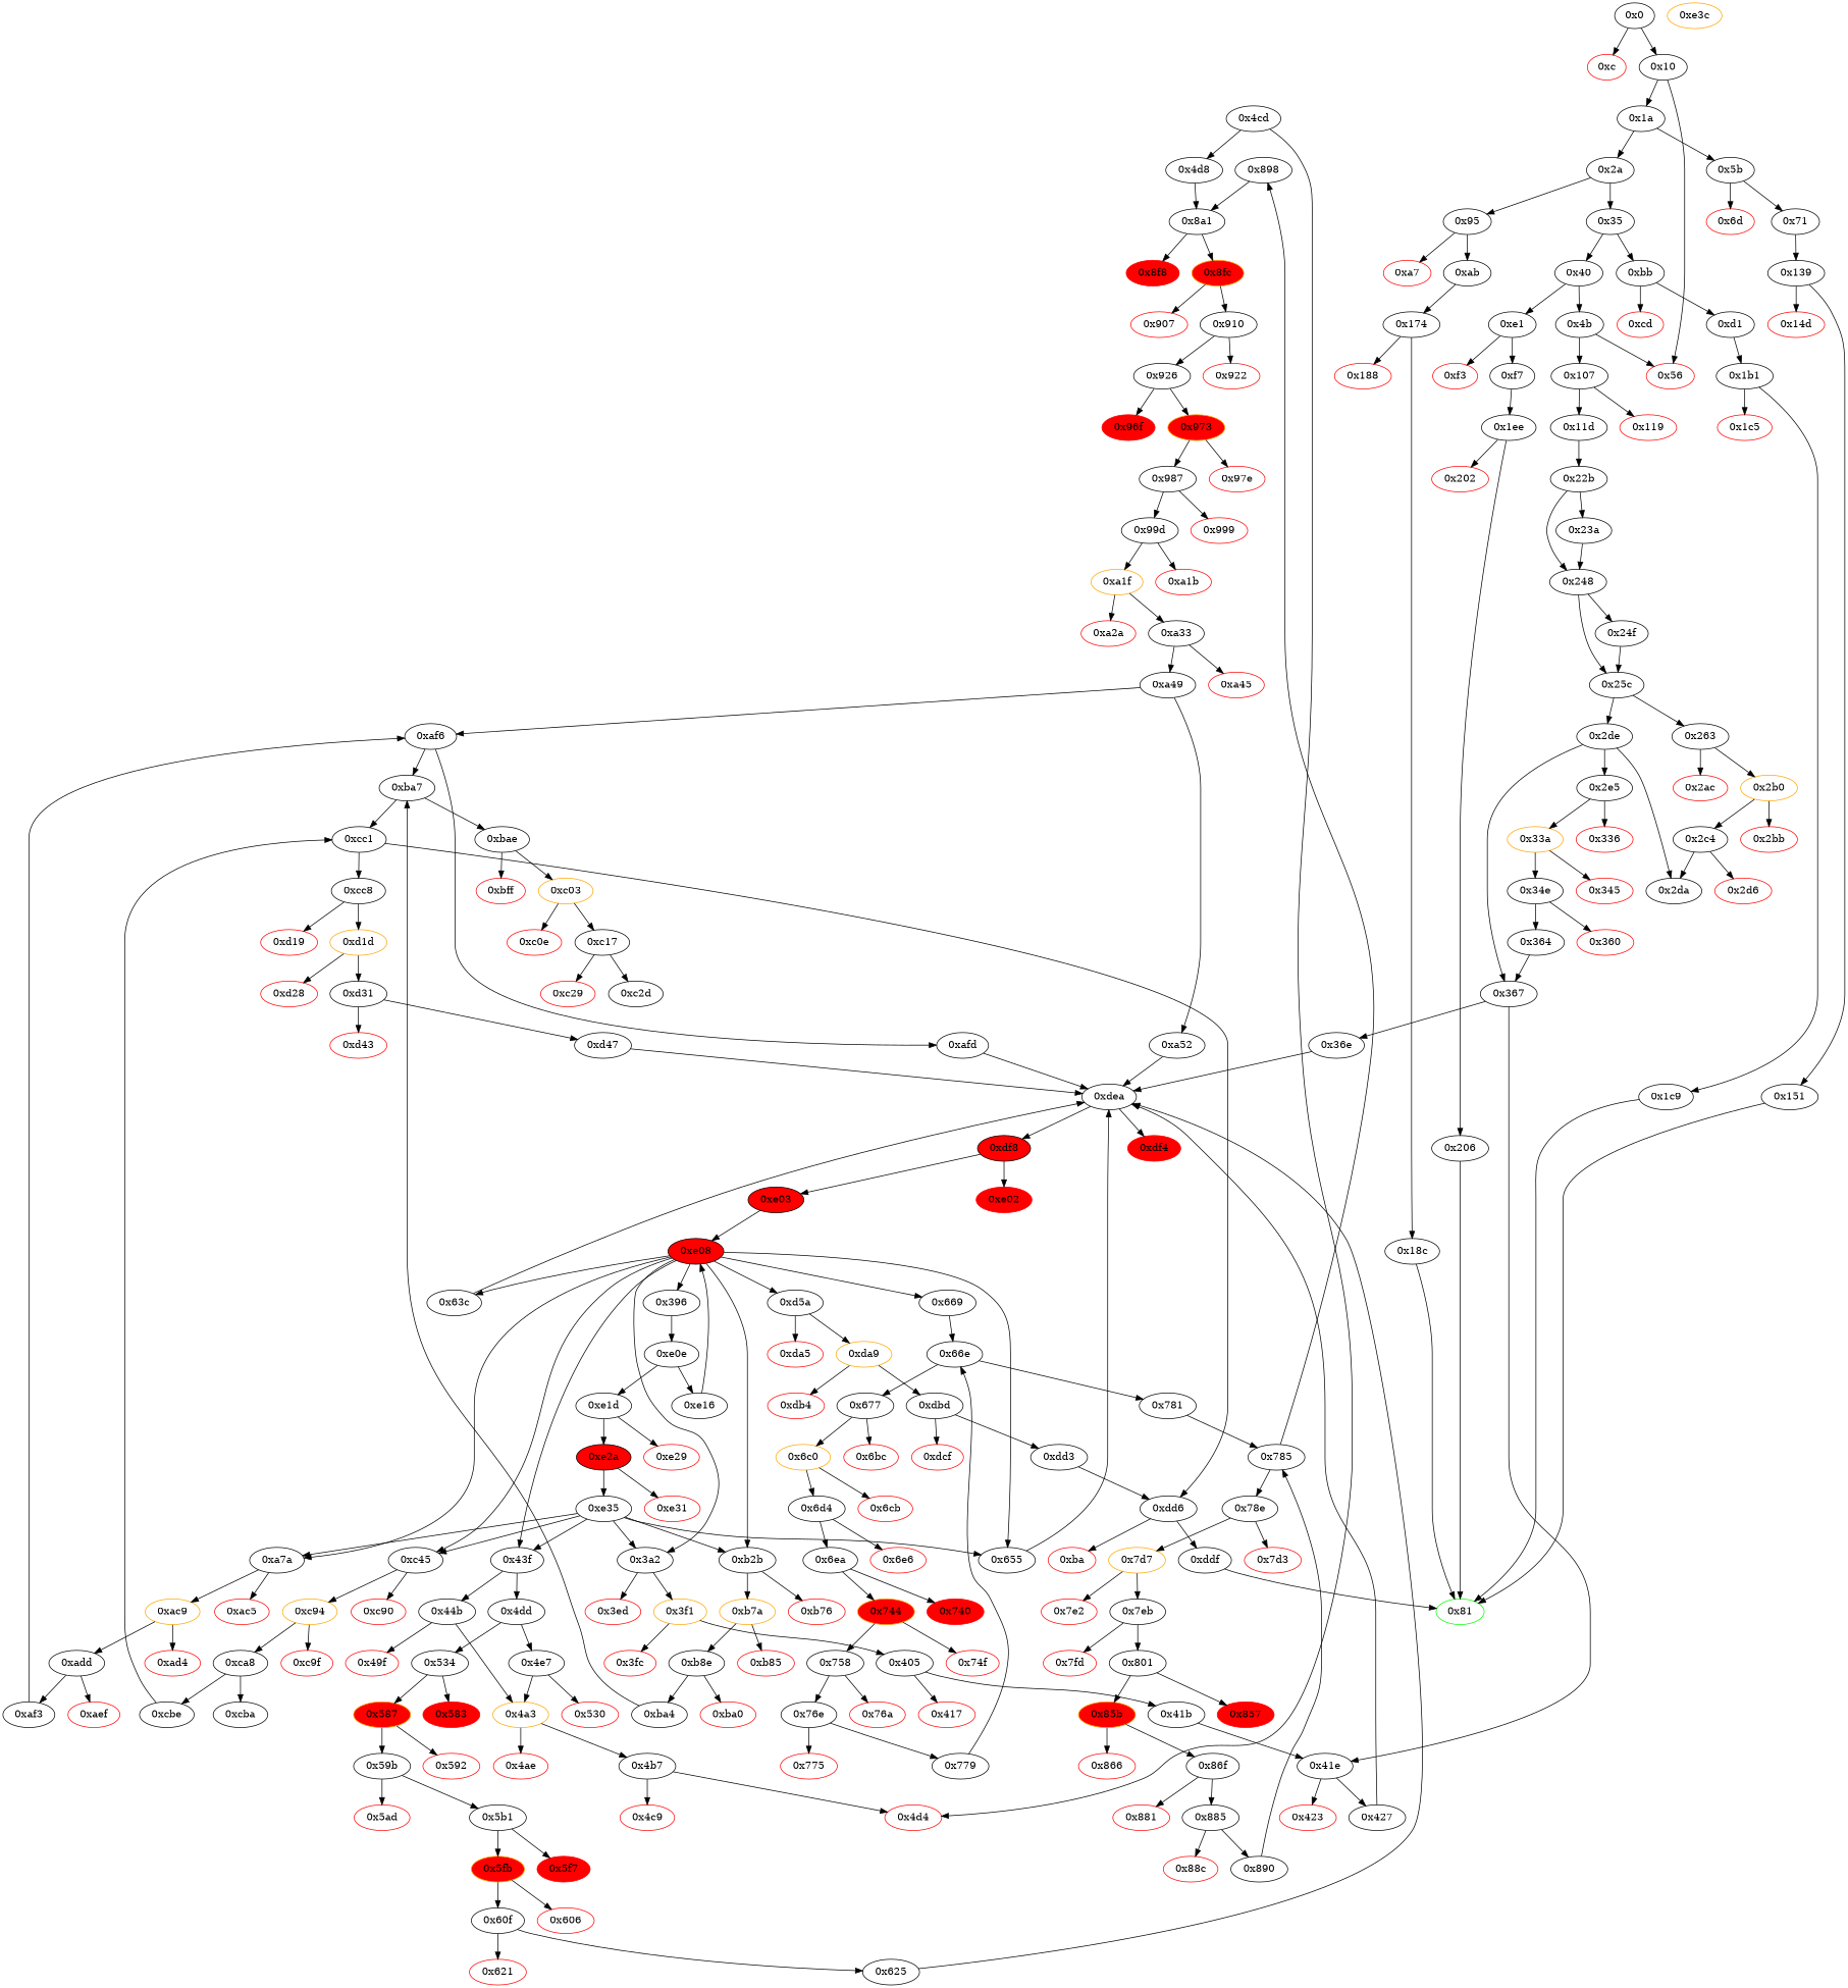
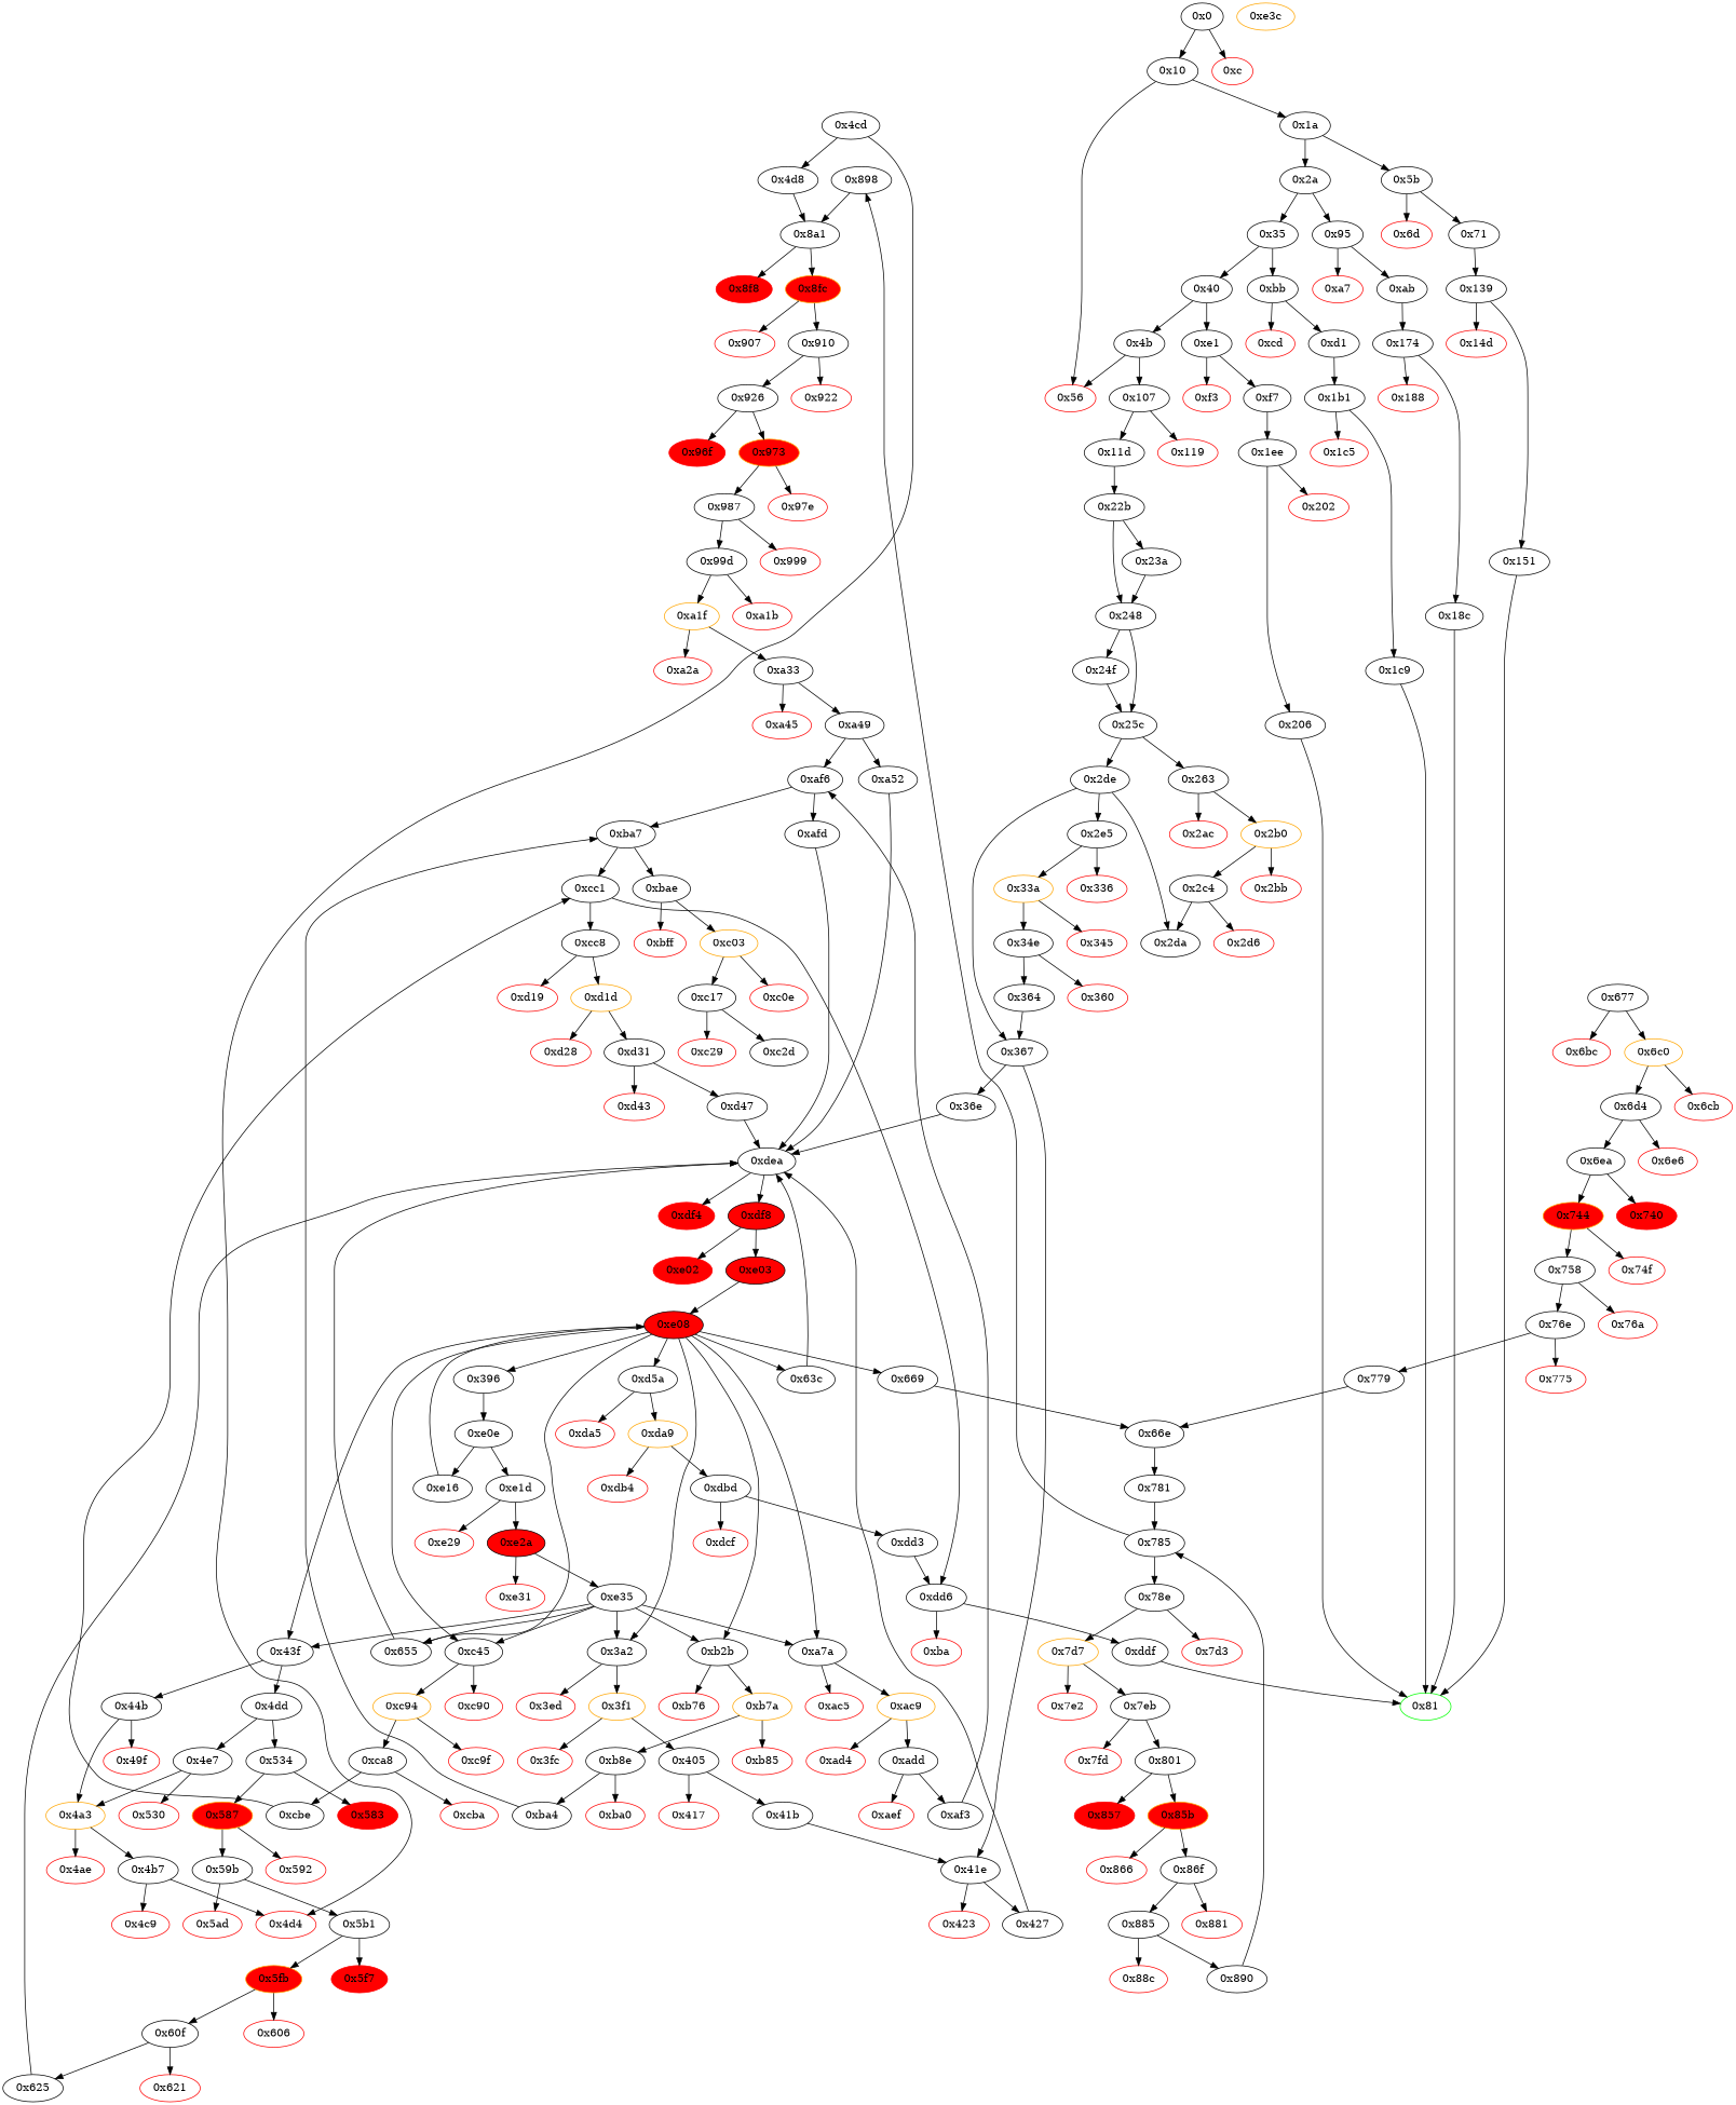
  strict digraph {
    node [fillcolor=white style=filled]
    "0x898"
    "0x8a1"
    "0x8f8" [color=red fillcolor=red]
    "0x8fc" [color=orange fillcolor=red]
    "0x345" [color=red]
    "0xac9" [color=orange]
    "0xadd"
    "0xad4" [color=red]
    "0xaf3"
    "0xaef" [color=red]
    "0x7e2" [color=red]
    "0x7d3" [color=red]
    "0x23a"
    "0x248"
    "0x24f"
    "0x25c"
    "0x43f"
    "0x44b"
    "0x4dd"
    "0x4a3" [color=orange]
    "0x49f" [color=red]
    "0x4e7"
    "0x534"
    "0x360" [color=red]
    "0x866" [color=red]
    "0x5f7" [color=red fillcolor=red]
    "0x5b1"
    "0x5fb" [color=orange fillcolor=red]
    "0x606" [color=red]
    "0x60f"
    "0x202" [color=red]
    "0x1b1"
    "0x1c9"
    "0x1c5" [color=red]
    "0x81" [color=green]
    "0x907" [color=red]
    "0x6d" [color=red]
    "0x367"
    "0x36e"
    "0x41e"
    "0xdea"
    "0x427"
    "0x423" [color=red]
    "0x775" [color=red]
    "0x881" [color=red]
    "0x4ae" [color=red]
    "0x4b7"
    "0x7d7" [color=orange]
    "0x7eb"
    "0x801"
    "0x7fd" [color=red]
    "0x22b"
    "0xdf4" [color=red fillcolor=red]
    "0xdf8" [fillcolor=red]
    "0x2bb" [color=red]
    "0xe35"
    "0x3a2"
    "0xb2b"
    "0x655"
    "0xa7a"
    "0xc45"
    "0x3ed" [color=red]
    "0x3f1" [color=orange]
    "0xb7a" [color=orange]
    "0xb76" [color=red]
    "0xac5" [color=red]
    "0xc94" [color=orange]
    "0xc90" [color=red]
    "0x973" [color=orange fillcolor=red]
    "0x926"
    "0x96f" [color=red fillcolor=red]
    "0x987"
    "0x97e" [color=red]
    "0x3fc" [color=red]
    "0x405"
    "0xe2a" [fillcolor=red]
    "0xe31" [color=red]
    "0xaf6"
    "0xba7"
    "0xafd"
    "0xca8"
    "0xc9f" [color=red]
-   "0xcba" [color=black]
+   "0xcba" [color=red]
    "0xcbe"
    "0x14d" [color=red]
    "0x139"
    "0x151"
    "0x41b"
    "0xba0" [color=red]
    "0x78e"
    "0x4b"
    "0x107"
    "0x56" [color=red]
    "0x119" [color=red]
    "0x11d"
    "0x33a" [color=orange]
    "0x2e5"
    "0x336" [color=red]
    "0x34e"
    "0xe3c" [color=orange]
    "0x40"
    "0xe1"
    "0xf3" [color=red]
    "0xf7"
    "0xe02" [color=red fillcolor=red]
    "0x5b"
    "0x71"
    "0xbb"
    "0xd1"
    "0xcd" [color=red]
    "0xcc1"
    "0xb85" [color=red]
    "0xb8e"
    "0x188" [color=red]
    "0xc" [color=red]
    "0xdd6"
    "0xcc8"
    "0xddf"
    n119 [color=red label="0xba"]
    "0xd19" [color=red]
    "0xd1d" [color=orange]
    "0xe03" [fillcolor=red]
    "0x99d"
    "0x999" [color=red]
    "0x6e6" [color=red]
    "0x587" [color=orange fillcolor=red]
    "0x59b"
    "0x592" [color=red]
    "0x5ad" [color=red]
    "0x2d6" [color=red]
    "0xd47"
    "0x85b" [color=orange fillcolor=red]
    "0x857" [color=red fillcolor=red]
    "0x86f"
    "0xbae"
    "0xa52"
    "0xdd3"
    "0x530" [color=red]
    "0xba4"
    "0xa2a" [color=red]
    "0x88c" [color=red]
    "0x885"
    "0x890"
    "0x785"
    "0x2c4"
    "0x2da"
    "0x910"
    "0x922" [color=red]
    "0xa1b" [color=red]
    "0xa1f" [color=orange]
    "0xa33"
    "0xa7" [color=red]
    "0xe1d"
    "0xe29" [color=red]
    "0x76a" [color=red]
    "0x758"
    "0x76e"
    "0x779"
    "0xbff" [color=red]
    "0xc03" [color=orange]
    "0x1ee"
    "0xd31"
    "0xd43" [color=red]
    "0x2de"
    "0x781"
    "0x35"
    "0x364"
    "0x625"
    "0xa45" [color=red]
    "0xc17"
    "0xc0e" [color=red]
    "0x4c9" [color=red]
    "0x4d4" [color=red]
    "0x396"
    "0xe0e"
    "0xe16"
    "0xa49"
    "0xda9" [color=orange]
    "0xdb4" [color=red]
    "0xdbd"
    "0xdcf" [color=red]
    "0x583" [color=red fillcolor=red]
    "0xe08" [fillcolor=red]
    "0x417" [color=red]
    "0xd5a"
    "0xda5" [color=red]
    "0x63c"
    "0x669"
    "0x4cd"
    "0x4d8"
    "0xc2d"
    "0xc29" [color=red]
    "0x2a"
    "0x95"
    "0xab"
    "0x206"
    "0x6c0" [color=orange]
    "0x6d4"
    "0x6cb" [color=red]
    "0x6ea"
    "0x263"
    "0xd28" [color=red]
    "0x2b0" [color=orange]
    "0x1a"
    "0x744" [color=orange fillcolor=red]
    "0x74f" [color=red]
    "0x66e"
    "0x677"
    "0x6bc" [color=red]
    "0x0"
    "0x10"
    "0x740" [color=red fillcolor=red]
    "0x621" [color=red]
    "0x2ac" [color=red]
    "0x174"
    "0x18c"
    "0x898" -> "0x8a1"
    "0x8a1" -> "0x8f8"
    "0x8a1" -> "0x8fc"
    "0x8fc" -> "0x907"
    "0x8fc" -> "0x910"
    "0xac9" -> "0xadd"
    "0xac9" -> "0xad4"
    "0xadd" -> "0xaf3"
    "0xadd" -> "0xaef"
    "0xaf3" -> "0xaf6"
    "0x23a" -> "0x248"
    "0x248" -> "0x24f"
    "0x248" -> "0x25c"
    "0x24f" -> "0x25c"
    "0x25c" -> "0x2de"
    "0x25c" -> "0x263"
    "0x43f" -> "0x44b"
    "0x43f" -> "0x4dd"
    "0x44b" -> "0x4a3"
    "0x44b" -> "0x49f"
    "0x4dd" -> "0x4e7"
    "0x4dd" -> "0x534"
    "0x4a3" -> "0x4ae"
    "0x4a3" -> "0x4b7"
    "0x4e7" -> "0x4a3"
    "0x4e7" -> "0x530"
    "0x534" -> "0x587"
    "0x534" -> "0x583"
    "0x5b1" -> "0x5f7"
    "0x5b1" -> "0x5fb"
    "0x5fb" -> "0x606"
    "0x5fb" -> "0x60f"
    "0x60f" -> "0x625"
    "0x60f" -> "0x621"
    "0x1b1" -> "0x1c9"
    "0x1b1" -> "0x1c5"
    "0x1c9" -> "0x81"
    "0x367" -> "0x36e"
    "0x367" -> "0x41e"
    "0x36e" -> "0xdea"
    "0x41e" -> "0x427"
    "0x41e" -> "0x423"
    "0xdea" -> "0xdf4"
    "0xdea" -> "0xdf8"
    "0x427" -> "0xdea"
    "0x4b7" -> "0x4c9"
    "0x4b7" -> "0x4d4"
    "0x7d7" -> "0x7e2"
    "0x7d7" -> "0x7eb"
    "0x7eb" -> "0x801"
    "0x7eb" -> "0x7fd"
    "0x801" -> "0x85b"
    "0x801" -> "0x857"
    "0x22b" -> "0x23a"
    "0x22b" -> "0x248"
    "0xdf8" -> "0xe02"
    "0xdf8" -> "0xe03"
    "0xe35" -> "0x43f"
    "0xe35" -> "0x3a2"
    "0xe35" -> "0xb2b"
    "0xe35" -> "0x655"
    "0xe35" -> "0xa7a"
    "0xe35" -> "0xc45"
    "0x3a2" -> "0x3ed"
    "0x3a2" -> "0x3f1"
    "0xb2b" -> "0xb7a"
    "0xb2b" -> "0xb76"
    "0x655" -> "0xdea"
    "0xa7a" -> "0xac9"
    "0xa7a" -> "0xac5"
    "0xc45" -> "0xc94"
    "0xc45" -> "0xc90"
    "0x3f1" -> "0x3fc"
    "0x3f1" -> "0x405"
    "0xb7a" -> "0xb85"
    "0xb7a" -> "0xb8e"
    "0xc94" -> "0xca8"
    "0xc94" -> "0xc9f"
    "0x973" -> "0x987"
    "0x973" -> "0x97e"
    "0x926" -> "0x973"
    "0x926" -> "0x96f"
    "0x987" -> "0x99d"
    "0x987" -> "0x999"
    "0x405" -> "0x41b"
    "0x405" -> "0x417"
    "0xe2a" -> "0xe35"
    "0xe2a" -> "0xe31"
    "0xaf6" -> "0xba7"
    "0xaf6" -> "0xafd"
    "0xba7" -> "0xcc1"
    "0xba7" -> "0xbae"
    "0xafd" -> "0xdea"
    "0xca8" -> "0xcba"
    "0xca8" -> "0xcbe"
    "0xcbe" -> "0xcc1"
    "0x139" -> "0x14d"
    "0x139" -> "0x151"
    "0x151" -> "0x81"
    "0x41b" -> "0x41e"
    "0x78e" -> "0x7d3"
    "0x78e" -> "0x7d7"
    "0x4b" -> "0x107"
    "0x4b" -> "0x56"
    "0x107" -> "0x119"
    "0x107" -> "0x11d"
    "0x11d" -> "0x22b"
    "0x33a" -> "0x345"
    "0x33a" -> "0x34e"
    "0x2e5" -> "0x33a"
    "0x2e5" -> "0x336"
    "0x34e" -> "0x360"
    "0x34e" -> "0x364"
    "0x40" -> "0x4b"
    "0x40" -> "0xe1"
    "0xe1" -> "0xf3"
    "0xe1" -> "0xf7"
    "0xf7" -> "0x1ee"
    "0x5b" -> "0x6d"
    "0x5b" -> "0x71"
    "0x71" -> "0x139"
    "0xbb" -> "0xd1"
    "0xbb" -> "0xcd"
    "0xd1" -> "0x1b1"
    "0xcc1" -> "0xdd6"
    "0xcc1" -> "0xcc8"
    "0xb8e" -> "0xba0"
    "0xb8e" -> "0xba4"
    "0xdd6" -> "0xddf"
    "0xdd6" -> n119
    "0xcc8" -> "0xd19"
    "0xcc8" -> "0xd1d"
    "0xddf" -> "0x81"
    "0xd1d" -> "0xd31"
    "0xd1d" -> "0xd28"
    "0xe03" -> "0xe08"
    "0x99d" -> "0xa1b"
    "0x99d" -> "0xa1f"
    "0x587" -> "0x59b"
    "0x587" -> "0x592"
    "0x59b" -> "0x5b1"
    "0x59b" -> "0x5ad"
    "0xd47" -> "0xdea"
    "0x85b" -> "0x866"
    "0x85b" -> "0x86f"
    "0x86f" -> "0x881"
    "0x86f" -> "0x885"
    "0xbae" -> "0xbff"
    "0xbae" -> "0xc03"
    "0xa52" -> "0xdea"
    "0xdd3" -> "0xdd6"
    "0xba4" -> "0xba7"
    "0x885" -> "0x88c"
    "0x885" -> "0x890"
    "0x890" -> "0x785"
    "0x785" -> "0x898"
    "0x785" -> "0x78e"
    "0x2c4" -> "0x2d6"
    "0x2c4" -> "0x2da"
    "0x910" -> "0x926"
    "0x910" -> "0x922"
    "0xa1f" -> "0xa2a"
    "0xa1f" -> "0xa33"
    "0xa33" -> "0xa45"
    "0xa33" -> "0xa49"
    "0xe1d" -> "0xe2a"
    "0xe1d" -> "0xe29"
    "0x758" -> "0x76a"
    "0x758" -> "0x76e"
    "0x76e" -> "0x775"
    "0x76e" -> "0x779"
    "0x779" -> "0x66e"
    "0xc03" -> "0xc17"
    "0xc03" -> "0xc0e"
    "0x1ee" -> "0x202"
    "0x1ee" -> "0x206"
    "0xd31" -> "0xd47"
    "0xd31" -> "0xd43"
    "0x2de" -> "0x367"
    "0x2de" -> "0x2e5"
    "0x2de" -> "0x2da"
    "0x781" -> "0x785"
    "0x35" -> "0x40"
    "0x35" -> "0xbb"
    "0x364" -> "0x367"
    "0x625" -> "0xdea"
    "0xc17" -> "0xc2d"
    "0xc17" -> "0xc29"
    "0x396" -> "0xe0e"
    "0xe0e" -> "0xe1d"
    "0xe0e" -> "0xe16"
    "0xe16" -> "0xe08"
    "0xa49" -> "0xaf6"
    "0xa49" -> "0xa52"
    "0xda9" -> "0xdb4"
    "0xda9" -> "0xdbd"
    "0xdbd" -> "0xdd3"
    "0xdbd" -> "0xdcf"
    "0xe08" -> "0x43f"
    "0xe08" -> "0x3a2"
    "0xe08" -> "0xb2b"
    "0xe08" -> "0x655"
    "0xe08" -> "0xa7a"
    "0xe08" -> "0xc45"
    "0xe08" -> "0x396"
    "0xe08" -> "0xd5a"
    "0xe08" -> "0x63c"
    "0xe08" -> "0x669"
    "0xd5a" -> "0xda9"
    "0xd5a" -> "0xda5"
    "0x63c" -> "0xdea"
    "0x669" -> "0x66e"
    "0x4cd" -> "0x4d4"
    "0x4cd" -> "0x4d8"
    "0x4d8" -> "0x8a1"
    "0x2a" -> "0x35"
    "0x2a" -> "0x95"
    "0x95" -> "0xa7"
    "0x95" -> "0xab"
    "0xab" -> "0x174"
    "0x206" -> "0x81"
    "0x6c0" -> "0x6d4"
    "0x6c0" -> "0x6cb"
    "0x6d4" -> "0x6e6"
    "0x6d4" -> "0x6ea"
    "0x6ea" -> "0x744"
    "0x6ea" -> "0x740"
    "0x263" -> "0x2b0"
    "0x263" -> "0x2ac"
    "0x2b0" -> "0x2bb"
    "0x2b0" -> "0x2c4"
    "0x1a" -> "0x5b"
    "0x1a" -> "0x2a"
    "0x744" -> "0x758"
    "0x744" -> "0x74f"
    "0x66e" -> "0x781"
-   "0x66e" -> "0x677"
    "0x677" -> "0x6c0"
    "0x677" -> "0x6bc"
    "0x0" -> "0xc"
    "0x0" -> "0x10"
    "0x10" -> "0x56"
    "0x10" -> "0x1a"
    "0x174" -> "0x188"
    "0x174" -> "0x18c"
    "0x18c" -> "0x81"
  }
